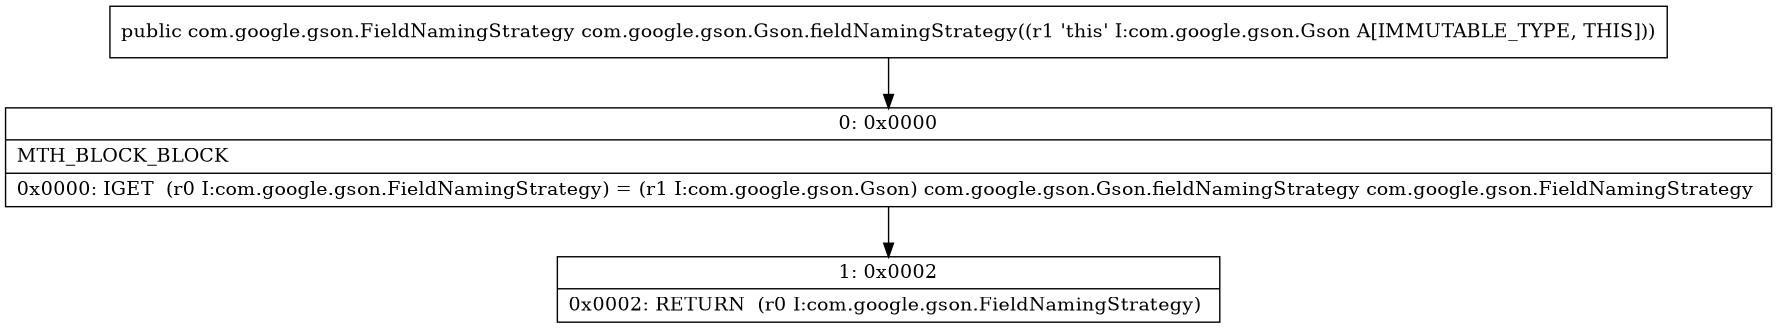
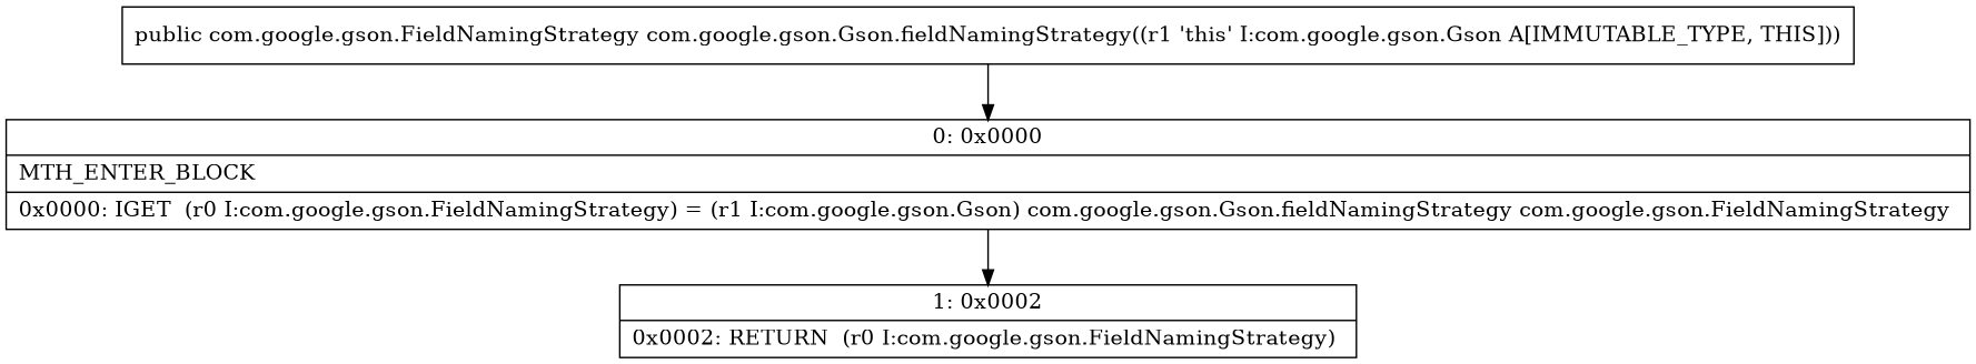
  digraph {
    node [shape=record]
-   n1 [label="{0\:\ 0x0000|MTH_BLOCK_BLOCK\l|0x0000: IGET  (r0 I:com.google.gson.FieldNamingStrategy) = (r1 I:com.google.gson.Gson) com.google.gson.Gson.fieldNamingStrategy com.google.gson.FieldNamingStrategy \l}"]
+   n1 [label="{0\:\ 0x0000|MTH_ENTER_BLOCK\l|0x0000: IGET  (r0 I:com.google.gson.FieldNamingStrategy) = (r1 I:com.google.gson.Gson) com.google.gson.Gson.fieldNamingStrategy com.google.gson.FieldNamingStrategy \l}"]
    n2 [label="{1\:\ 0x0002|0x0002: RETURN  (r0 I:com.google.gson.FieldNamingStrategy) \l}"]
    n3 [label="{public com.google.gson.FieldNamingStrategy com.google.gson.Gson.fieldNamingStrategy((r1 'this' I:com.google.gson.Gson A[IMMUTABLE_TYPE, THIS])) }"]
    n1 -> n2
    n3 -> n1
  }
